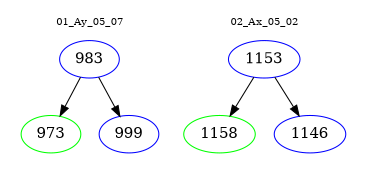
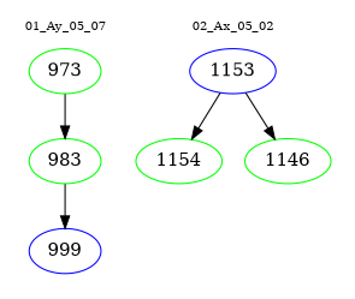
  digraph {
    node [color=blue]
    edge [color=black]
    n1 [color=green label=973]
-   n2 [label=983]
+   n2 [color=green label=983]
    n3 [label=999]
-   n4 [color=green label=1158]
+   n4 [color=green label=1154]
    n5 [label=1153]
-   n6 [label=1146]
+   n6 [color=green label=1146]
    subgraph cluster_1 {
      color=white
      fontsize=10
      label="01_Ay_05_07"
      n1
      n2
      n3
    }
    subgraph cluster_2 {
      color=white
      fontsize=10
      label="02_Ax_05_02"
      n4
      n5
      n6
    }
-   n2 -> n1
+   n1 -> n2
    n2 -> n3
    n5 -> n4
    n5 -> n6
  }
